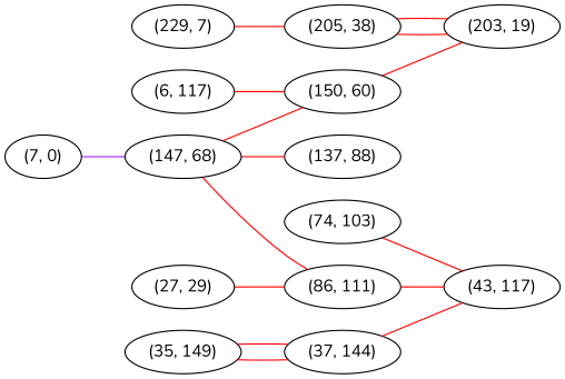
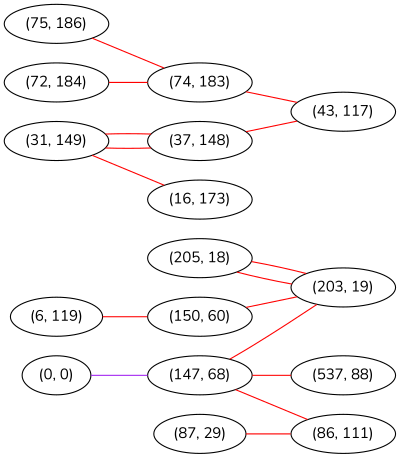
  graph {
    fontname=Nunito
    rankdir=LR
    node [fontname=Nunito]
    edge [color=red fontname=Nunito weight=1]
-   "(229, 7)"
-   "(205, 18)" [label="(205, 38)"]
+   "(205, 18)"
    "(203, 19)"
-   "(0, 0)" [label="(7, 0)"]
+   "(0, 0)"
    "(147, 68)"
-   "(87, 29)" [label="(27, 29)"]
+   "(87, 29)"
    "(86, 111)"
    "(150, 60)"
-   "(137, 88)"
+   "(137, 88)" [label="(537, 88)"]
    n10 [label="(43, 117)"]
-   "(74, 183)" [label="(74, 103)"]
-   "(6, 117)"
-   "(35, 149)"
-   "(37, 148)" [label="(37, 144)"]
-   "(229, 7)" -- "(205, 18)"
+   "(75, 186)"
+   "(74, 183)"
+   "(6, 117)" [label="(6, 119)"]
+   "(35, 149)" [label="(31, 149)"]
+   "(37, 148)"
+   "(16, 173)"
+   "(72, 184)"
    "(205, 18)" -- "(203, 19)"
    "(205, 18)" -- "(203, 19)"
    "(0, 0)" -- "(147, 68)" [color=purple weight=4]
    "(147, 68)" -- "(86, 111)"
-   "(147, 68)" -- "(150, 60)"
+   "(147, 68)" -- "(203, 19)"
    "(147, 68)" -- "(137, 88)"
    "(87, 29)" -- "(86, 111)"
-   "(86, 111)" -- n10
    "(150, 60)" -- "(203, 19)"
+   "(75, 186)" -- "(74, 183)"
    "(74, 183)" -- n10
    "(6, 117)" -- "(150, 60)"
    "(35, 149)" -- "(37, 148)"
    "(35, 149)" -- "(37, 148)"
+   "(35, 149)" -- "(16, 173)"
    "(37, 148)" -- n10
+   "(72, 184)" -- "(74, 183)"
  }
